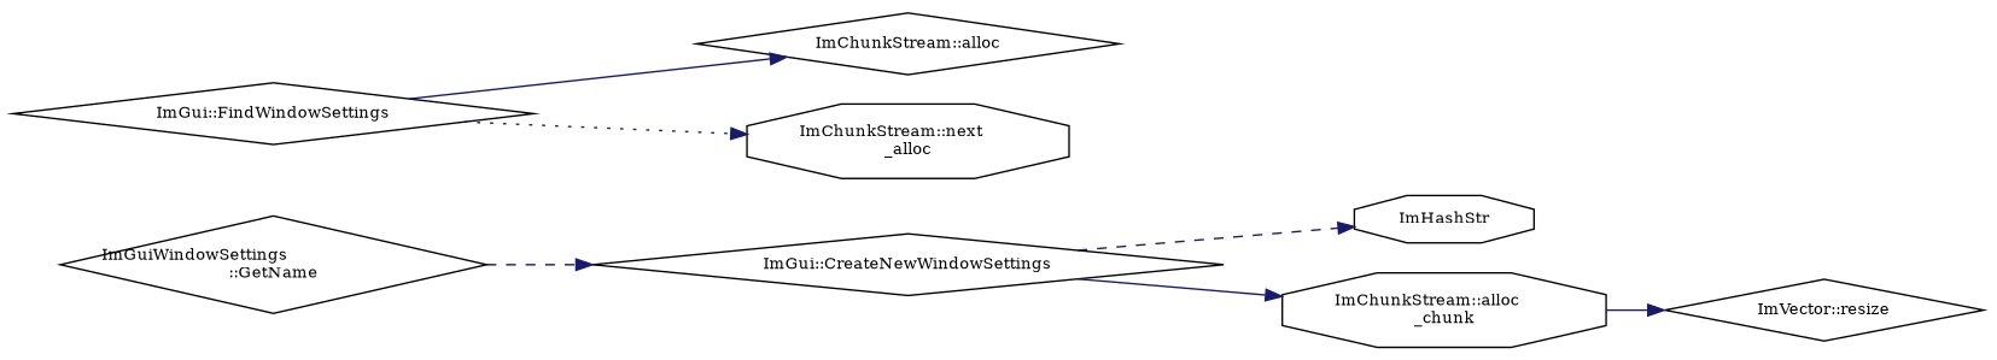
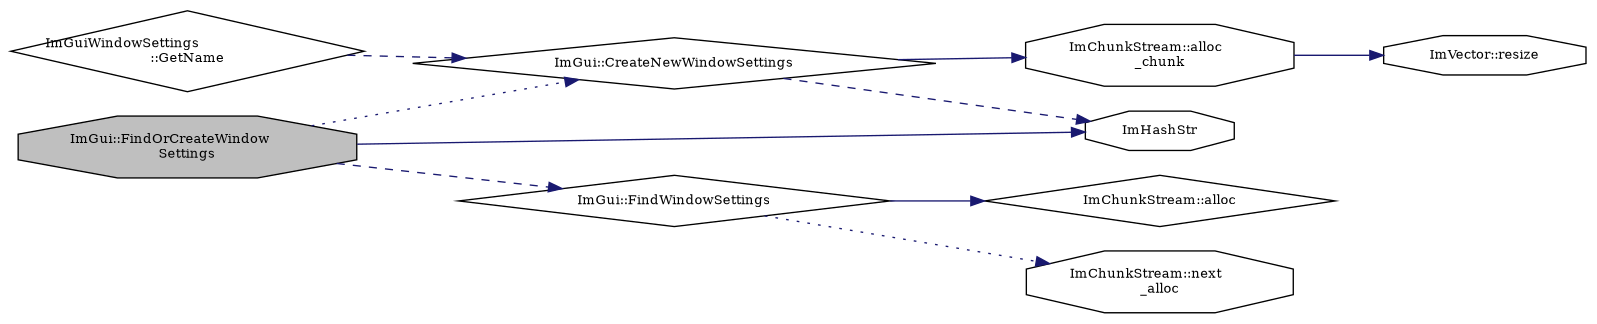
  digraph {
    fontname="DejaVu Serif"
    rankdir=LR
    node [color=black fillcolor=white fontname="DejaVu Serif" fontsize=10 shape=octagon style=filled]
    edge [color=midnightblue fontname="DejaVu Serif" fontsize=10 labelfontname=Helvetica labelfontsize=10 style=solid]
+   n1 [fillcolor=grey75 fontcolor=black height=0.2 label="ImGui::FindOrCreateWindow\lSettings" width=0.4]
    n2 [height=0.2 label="ImGui::CreateNewWindowSettings" shape=diamond width=0.4]
    n3 [height=0.2 label=ImHashStr width=0.4]
    n4 [height=0.2 label="ImGui::FindWindowSettings" shape=diamond width=0.4]
    n5 [height=0.2 label="ImChunkStream::alloc\l_chunk" width=0.4]
    n6 [height=0.2 label="ImChunkStream::alloc" shape=diamond width=0.4]
    n7 [height=0.2 label="ImChunkStream::next\l_alloc" width=0.4]
-   n8 [height=0.2 label="ImVector::resize" shape=diamond width=0.4]
+   n8 [height=0.2 label="ImVector::resize" width=0.4]
    n9 [height=0.2 label="ImGuiWindowSettings\l::GetName" shape=diamond width=0.4]
+   n1 -> n2 [style=dotted]
+   n1 -> n3
+   n1 -> n4 [style=dashed]
    n2 -> n3 [style=dashed]
    n2 -> n5
    n4 -> n6
    n4 -> n7 [style=dotted]
    n5 -> n8
    n9 -> n2 [style=dashed]
  }
